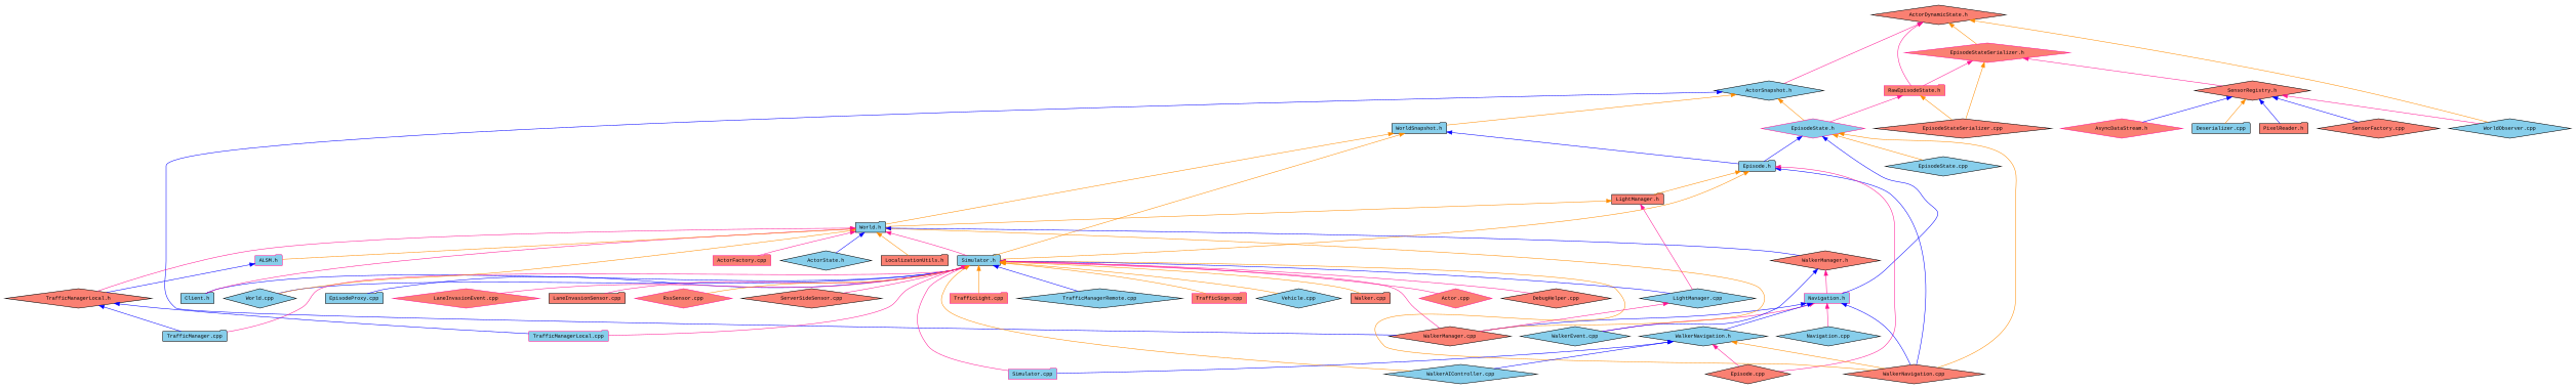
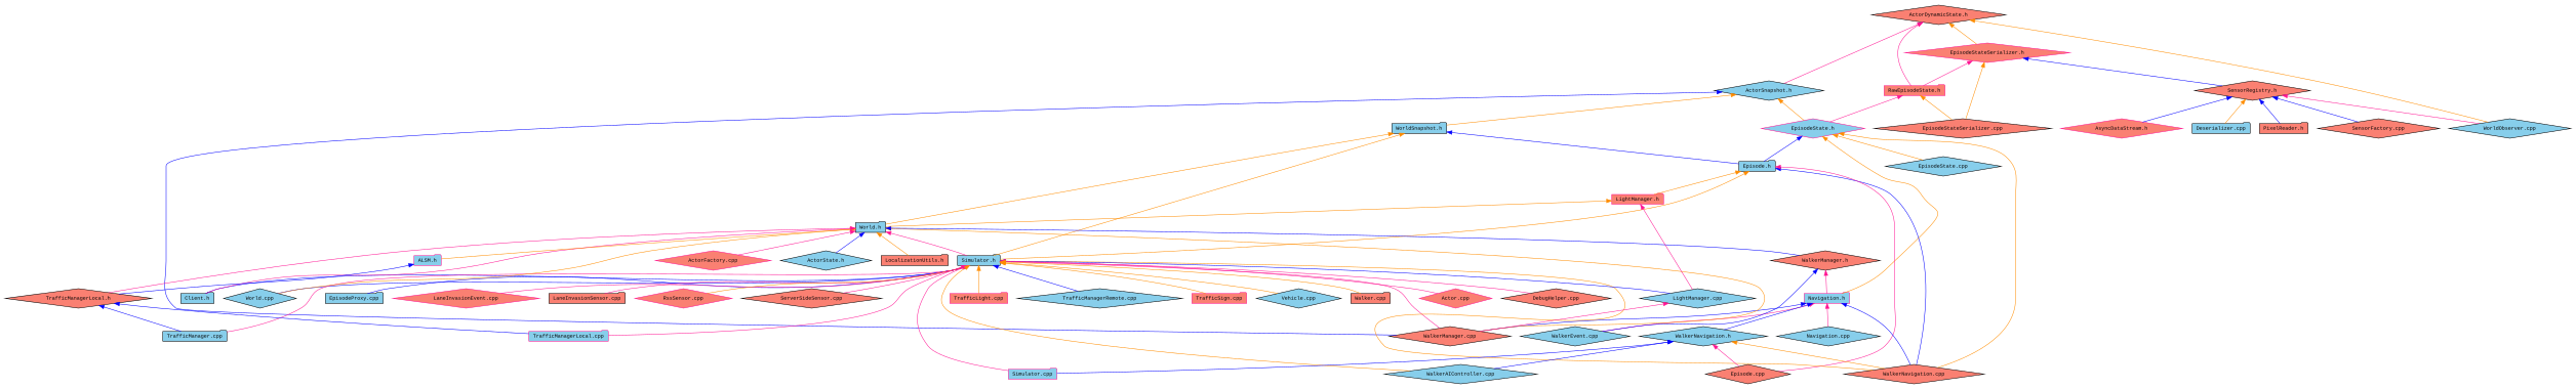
  digraph {
    fontname="Liberation Mono"
    node [color=black fillcolor=salmon fontname="Liberation Mono" fontsize=10 shape=diamond style=filled]
    edge [color=deeppink dir=back fontname="Liberation Mono" fontsize=10 labelfontname=Helvetica labelfontsize=10 style=solid]
    n1 [fontcolor=black height=0.2 label="ActorDynamicState.h" width=0.4]
    n2 [fillcolor=skyblue height=0.2 label="ActorSnapshot.h" width=0.4]
    n3 [color=deeppink height=0.2 label="EpisodeStateSerializer.h" width=0.4]
    n4 [color=deeppink height=0.2 label="RawEpisodeState.h" shape=folder width=0.4]
    n5 [fillcolor=skyblue height=0.2 label="WorldObserver.cpp" width=0.4]
    n6 [color=deeppink fillcolor=skyblue height=0.2 label="EpisodeState.h" width=0.4]
    n7 [height=0.2 label="WalkerManager.cpp" width=0.4]
    n8 [fillcolor=skyblue height=0.2 label="WorldSnapshot.h" shape=folder width=0.4]
    n9 [height=0.2 label="EpisodeStateSerializer.cpp" width=0.4]
    n10 [height=0.2 label="SensorRegistry.h" width=0.4]
    n11 [fillcolor=skyblue height=0.2 label="Episode.h" shape=folder width=0.4]
    n12 [height=0.2 label="WalkerNavigation.cpp" width=0.4]
    n13 [color=deeppink fillcolor=skyblue height=0.2 label="Navigation.h" shape=folder width=0.4]
    n14 [fillcolor=skyblue height=0.2 label="EpisodeState.cpp" width=0.4]
    n15 [fillcolor=skyblue height=0.2 label="Simulator.h" shape=folder width=0.4]
    n16 [fillcolor=skyblue height=0.2 label="World.h" shape=folder width=0.4]
    n17 [height=0.2 label="Episode.cpp" width=0.4]
-   n18 [height=0.2 label="LightManager.h" shape=folder width=0.4]
+   n18 [color=deeppink height=0.2 label="LightManager.h" shape=folder width=0.4]
    n19 [fillcolor=skyblue height=0.2 label="Navigation.cpp" width=0.4]
    n20 [fillcolor=skyblue height=0.2 label="WalkerEvent.cpp" width=0.4]
    n21 [fillcolor=skyblue height=0.2 label="WalkerNavigation.h" width=0.4]
    n22 [fillcolor=skyblue height=0.2 label="LightManager.cpp" width=0.4]
    n23 [fillcolor=skyblue height=0.2 label="Client.h" shape=folder width=0.4]
    n24 [fillcolor=skyblue height=0.2 label="World.cpp" width=0.4]
    n25 [fillcolor=skyblue height=0.2 label="TrafficManager.cpp" shape=folder width=0.4]
    n26 [color=deeppink fillcolor=skyblue height=0.2 label="TrafficManagerLocal.cpp" shape=folder width=0.4]
    n27 [color=deeppink height=0.2 label="Actor.cpp" width=0.4]
    n28 [height=0.2 label="DebugHelper.cpp" width=0.4]
    n29 [fillcolor=skyblue height=0.2 label="EpisodeProxy.cpp" shape=folder width=0.4]
    n30 [color=deeppink height=0.2 label="LaneInvasionEvent.cpp" width=0.4]
    n31 [height=0.2 label="LaneInvasionSensor.cpp" shape=folder width=0.4]
    n32 [color=deeppink height=0.2 label="RssSensor.cpp" width=0.4]
    n33 [height=0.2 label="ServerSideSensor.cpp" width=0.4]
    n34 [color=deeppink fillcolor=skyblue height=0.2 label="Simulator.cpp" shape=folder width=0.4]
    n35 [color=deeppink height=0.2 label="TrafficLight.cpp" shape=folder width=0.4]
    n36 [fillcolor=skyblue height=0.2 label="TrafficManagerRemote.cpp" width=0.4]
    n37 [color=deeppink height=0.2 label="TrafficSign.cpp" shape=folder width=0.4]
    n38 [fillcolor=skyblue height=0.2 label="Vehicle.cpp" width=0.4]
    n39 [height=0.2 label="Walker.cpp" shape=folder width=0.4]
    n40 [fillcolor=skyblue height=0.2 label="WalkerAIController.cpp" width=0.4]
    n41 [color=deeppink fillcolor=skyblue height=0.2 label="ALSM.h" shape=folder width=0.4]
    n42 [height=0.2 label="TrafficManagerLocal.h" width=0.4]
-   n43 [color=deeppink height=0.2 label="ActorFactory.cpp" shape=folder width=0.4]
+   n43 [color=deeppink height=0.2 label="ActorFactory.cpp" width=0.4]
    n44 [fillcolor=skyblue height=0.2 label="ActorState.h" width=0.4]
    n45 [height=0.2 label="LocalizationUtils.h" shape=folder width=0.4]
    n46 [height=0.2 label="WalkerManager.h" width=0.4]
    n47 [color=deeppink height=0.2 label="AsyncDataStream.h" width=0.4]
    n48 [fillcolor=skyblue height=0.2 label="Deserializer.cpp" shape=folder width=0.4]
    n49 [height=0.2 label="PixelReader.h" shape=folder width=0.4]
    n50 [height=0.2 label="SensorFactory.cpp" width=0.4]
    n1 -> n2
    n1 -> n3 [color=darkorange]
    n1 -> n4
    n1 -> n5 [color=darkorange]
    n2 -> n6 [color=darkorange]
    n2 -> n7 [color=blue]
    n2 -> n8 [color=darkorange]
    n3 -> n4
    n3 -> n9 [color=darkorange]
-   n3 -> n10
+   n3 -> n10 [color=blue]
    n4 -> n6
    n4 -> n9 [color=darkorange]
    n6 -> n11 [color=blue]
    n6 -> n12 [color=darkorange]
-   n6 -> n13 [color=blue]
+   n6 -> n13 [color=darkorange]
    n6 -> n14 [color=darkorange]
    n8 -> n11 [color=blue]
    n8 -> n15 [color=darkorange]
    n8 -> n16 [color=darkorange]
    n10 -> n5
    n10 -> n47 [color=blue]
    n10 -> n48 [color=darkorange]
    n10 -> n49 [color=blue]
    n10 -> n50 [color=blue]
    n11 -> n12 [color=blue]
    n11 -> n15 [color=darkorange]
    n11 -> n17
    n11 -> n18 [color=darkorange]
    n13 -> n7 [color=blue]
    n13 -> n12 [color=blue]
    n13 -> n19
    n13 -> n20
    n13 -> n21 [color=blue]
    n15 -> n7
    n15 -> n12 [color=darkorange]
    n15 -> n22 [color=blue]
    n15 -> n23 [color=blue]
    n15 -> n24 [color=blue]
    n15 -> n25
    n15 -> n26
    n15 -> n27
    n15 -> n28
    n15 -> n29 [color=blue]
    n15 -> n30
    n15 -> n31
    n15 -> n32 [color=darkorange]
    n15 -> n33
    n15 -> n34
    n15 -> n35 [color=darkorange]
    n15 -> n36 [color=blue]
    n15 -> n37 [color=darkorange]
    n15 -> n38 [color=darkorange]
    n15 -> n39 [color=darkorange]
    n15 -> n40 [color=darkorange]
    n16 -> n7 [color=darkorange]
    n16 -> n15
    n16 -> n23
    n16 -> n24 [color=darkorange]
    n16 -> n41 [color=darkorange]
    n16 -> n42
    n16 -> n43
    n16 -> n44 [color=blue]
    n16 -> n45 [color=darkorange]
    n16 -> n46 [color=blue]
    n18 -> n16 [color=darkorange]
    n18 -> n22
    n21 -> n12 [color=darkorange]
    n21 -> n17
    n21 -> n34 [color=blue]
    n21 -> n40 [color=blue]
    n22 -> n7
    n41 -> n42 [color=blue]
    n42 -> n25 [color=blue]
    n42 -> n26 [color=blue]
    n46 -> n13
    n46 -> n20 [color=blue]
  }
